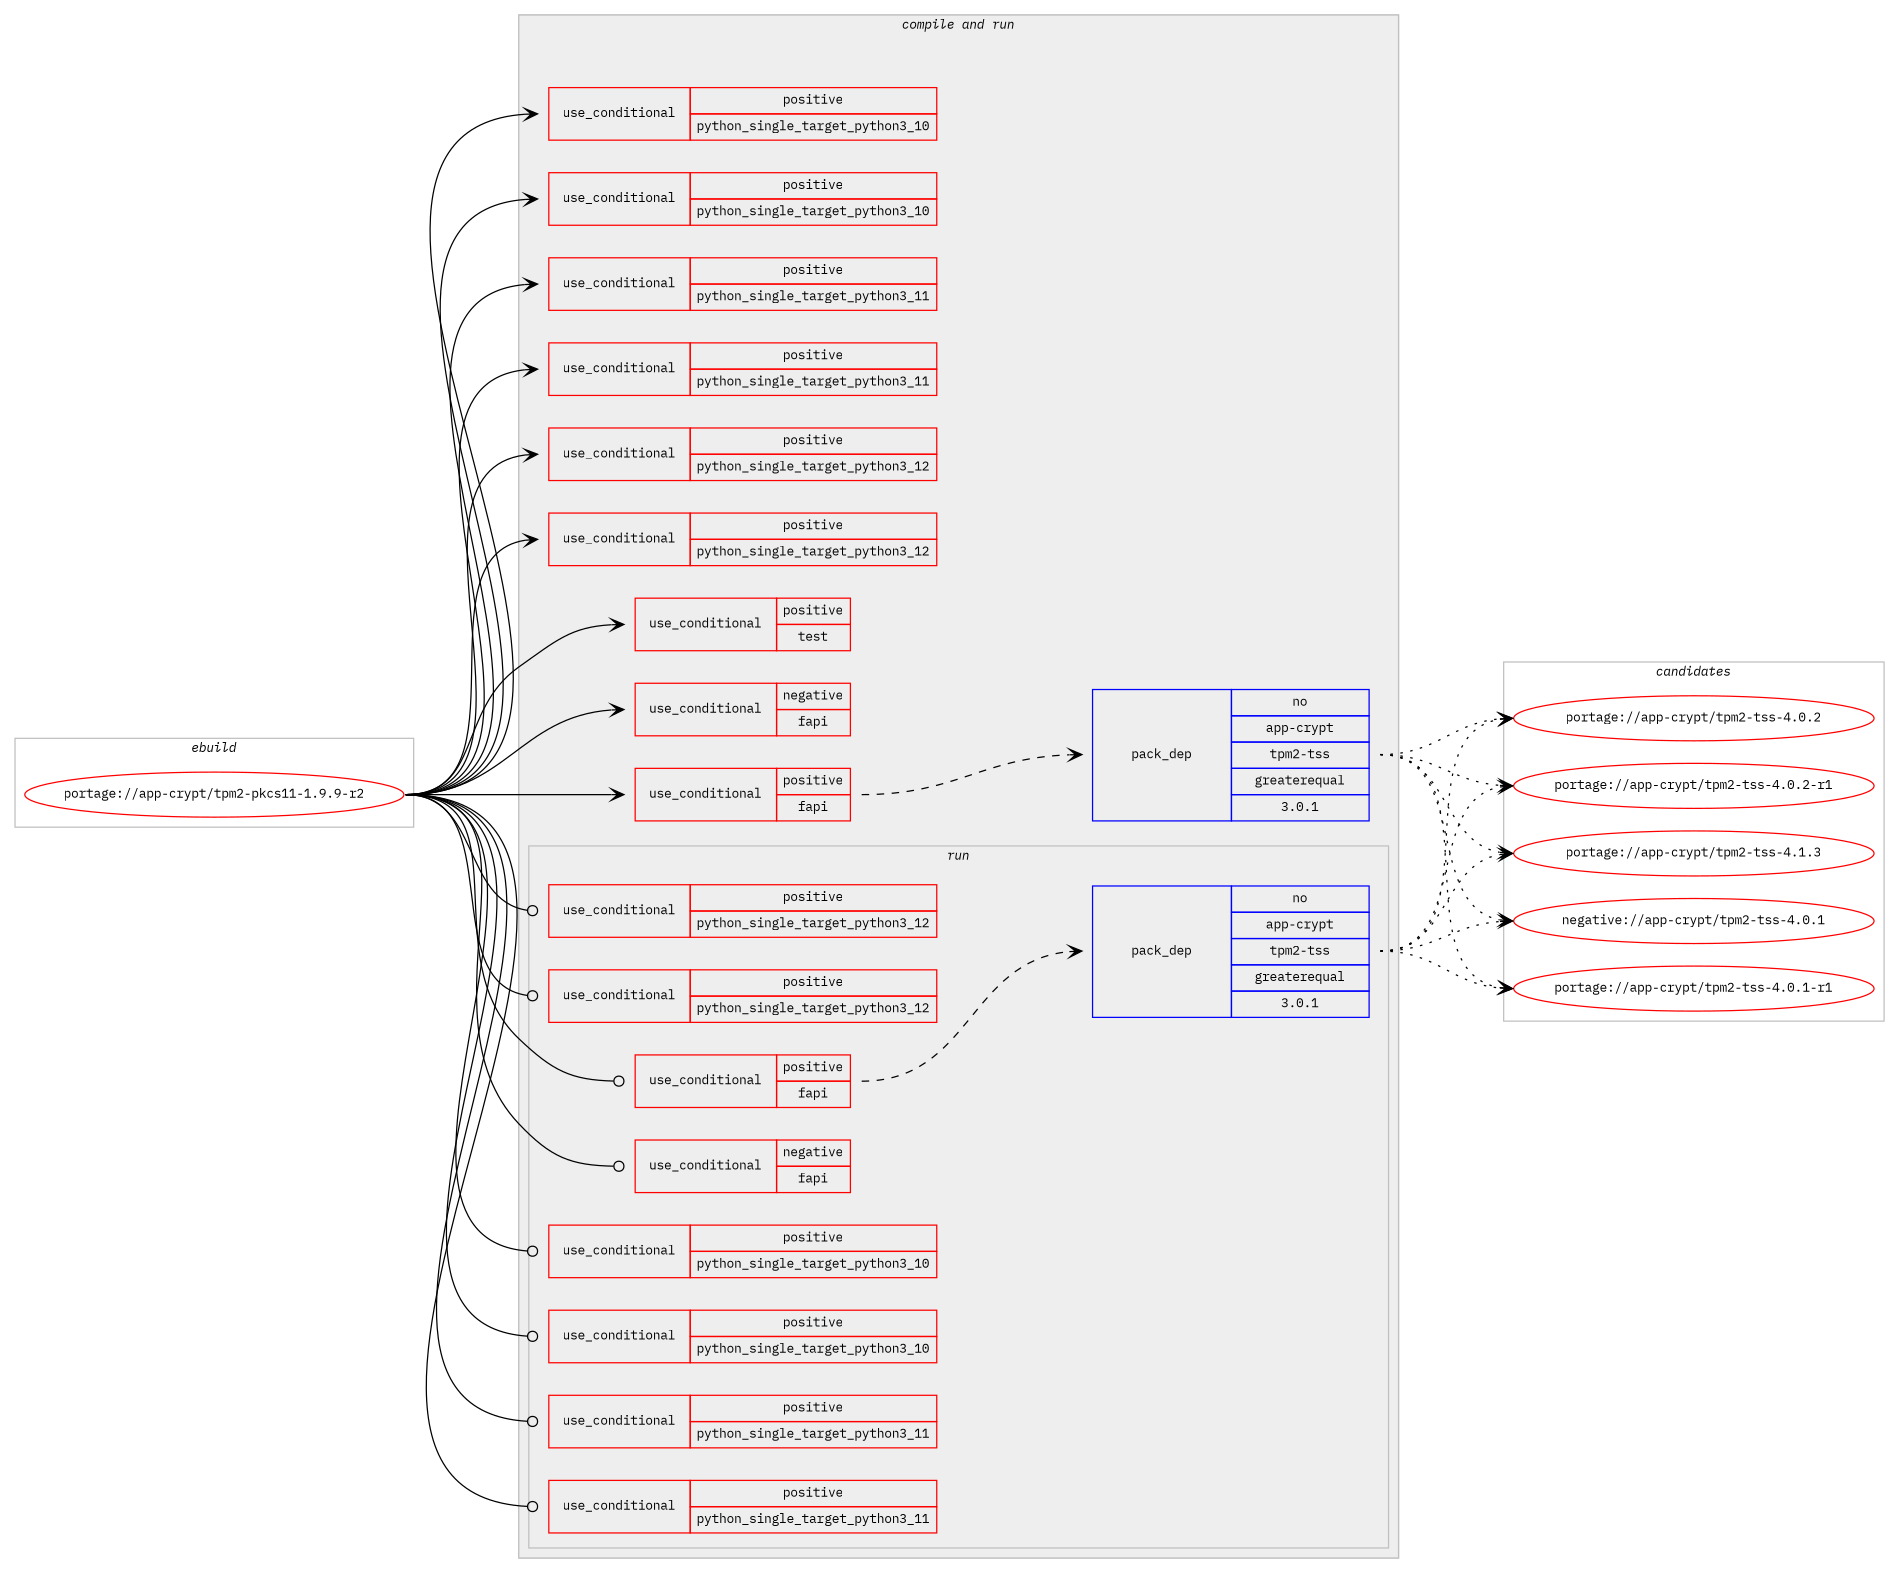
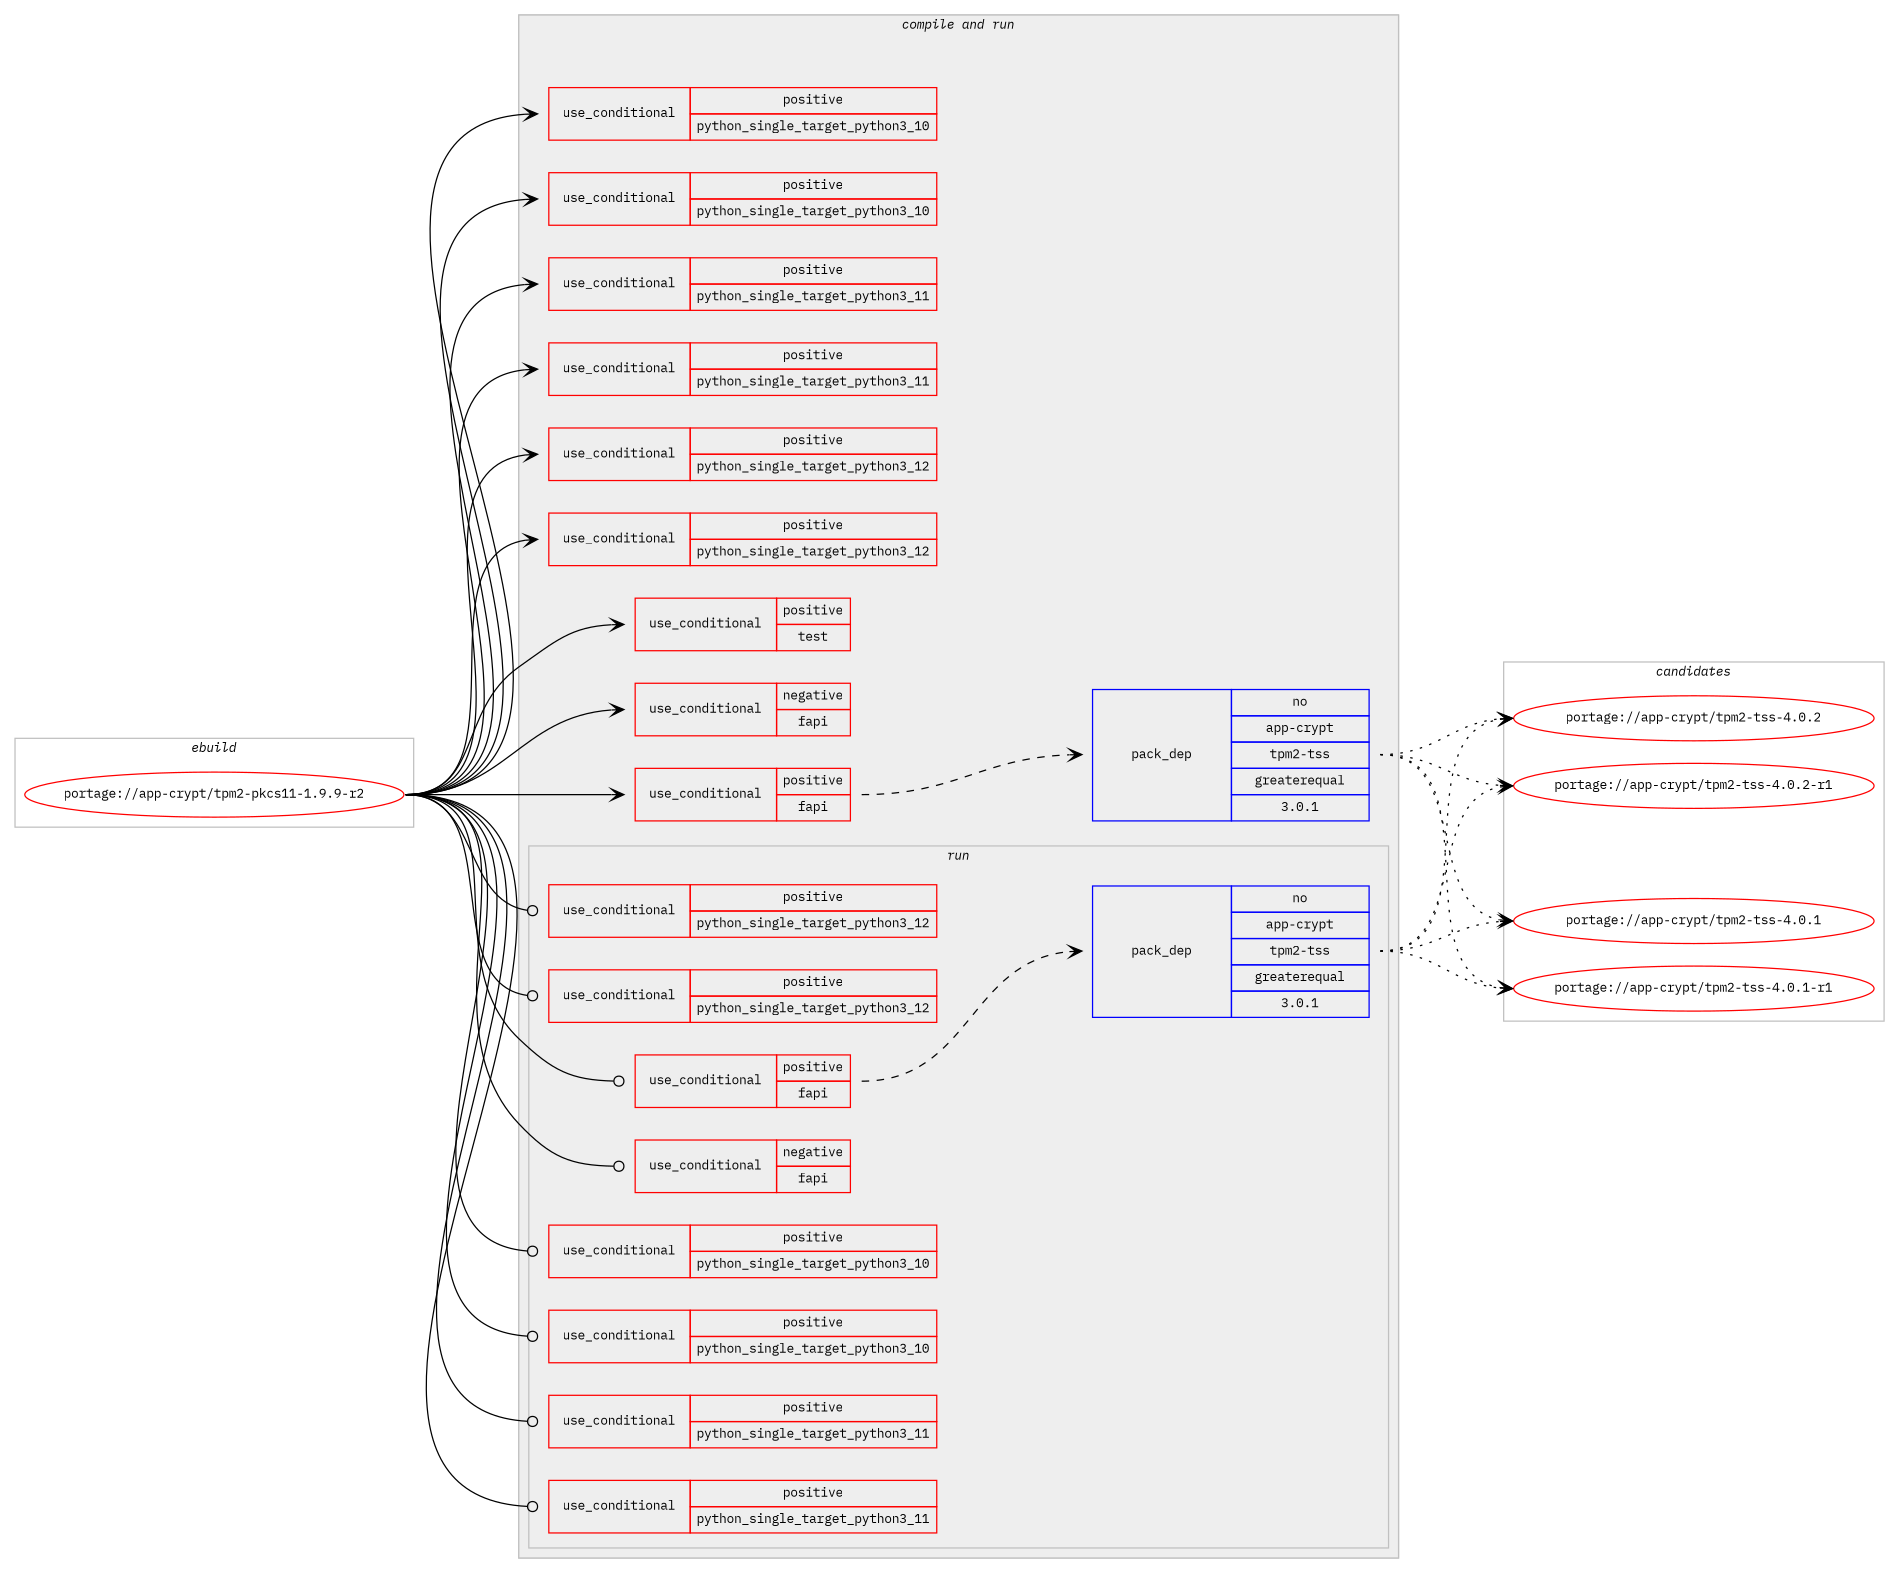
  digraph {
    compound=true
    concentrate=true
    fontname="IBM Plex Mono"
    fontsize=10
    newrank=true
    rankdir=LR
    ranksep=1.5
    node [color=red fontname="IBM Plex Mono" fontsize=10 shape=none]
    edge [arrowhead=vee fontname="IBM Plex Mono" headport=w style=solid tailport=e weight=20]
    n1 [label="portage://app-crypt/tpm2-pkcs11-1.9.9-r2" width=4 shape=""]
    n2 [label=<<TABLE BORDER="0" CELLBORDER="1" CELLSPACING="0" CELLPADDING="4"><TR><TD ROWSPAN="3" CELLPADDING="10">use_conditional</TD></TR><TR><TD>negative</TD></TR><TR><TD>fapi</TD></TR></TABLE>>]
    n3 [color=blue label=<<TABLE BORDER="0" CELLBORDER="1" CELLSPACING="0" CELLPADDING="4" WIDTH="220"><TR><TD ROWSPAN="6" CELLPADDING="30">pack_dep</TD></TR><TR><TD WIDTH="110">no</TD></TR><TR><TD>app-crypt</TD></TR><TR><TD>tpm2-tss</TD></TR><TR><TD>greaterequal</TD></TR><TR><TD>3.0.1</TD></TR></TABLE>>]
    n4 [label=<<TABLE BORDER="0" CELLBORDER="1" CELLSPACING="0" CELLPADDING="4"><TR><TD ROWSPAN="3" CELLPADDING="10">use_conditional</TD></TR><TR><TD>positive</TD></TR><TR><TD>fapi</TD></TR></TABLE>>]
    n5 [label=<<TABLE BORDER="0" CELLBORDER="1" CELLSPACING="0" CELLPADDING="4"><TR><TD ROWSPAN="3" CELLPADDING="10">use_conditional</TD></TR><TR><TD>positive</TD></TR><TR><TD>python_single_target_python3_10</TD></TR></TABLE>>]
    n6 [label=<<TABLE BORDER="0" CELLBORDER="1" CELLSPACING="0" CELLPADDING="4"><TR><TD ROWSPAN="3" CELLPADDING="10">use_conditional</TD></TR><TR><TD>positive</TD></TR><TR><TD>python_single_target_python3_10</TD></TR></TABLE>>]
    n7 [label=<<TABLE BORDER="0" CELLBORDER="1" CELLSPACING="0" CELLPADDING="4"><TR><TD ROWSPAN="3" CELLPADDING="10">use_conditional</TD></TR><TR><TD>positive</TD></TR><TR><TD>python_single_target_python3_11</TD></TR></TABLE>>]
    n8 [label=<<TABLE BORDER="0" CELLBORDER="1" CELLSPACING="0" CELLPADDING="4"><TR><TD ROWSPAN="3" CELLPADDING="10">use_conditional</TD></TR><TR><TD>positive</TD></TR><TR><TD>python_single_target_python3_11</TD></TR></TABLE>>]
    n9 [label=<<TABLE BORDER="0" CELLBORDER="1" CELLSPACING="0" CELLPADDING="4"><TR><TD ROWSPAN="3" CELLPADDING="10">use_conditional</TD></TR><TR><TD>positive</TD></TR><TR><TD>python_single_target_python3_12</TD></TR></TABLE>>]
    n10 [label=<<TABLE BORDER="0" CELLBORDER="1" CELLSPACING="0" CELLPADDING="4"><TR><TD ROWSPAN="3" CELLPADDING="10">use_conditional</TD></TR><TR><TD>positive</TD></TR><TR><TD>python_single_target_python3_12</TD></TR></TABLE>>]
    n11 [label=<<TABLE BORDER="0" CELLBORDER="1" CELLSPACING="0" CELLPADDING="4"><TR><TD ROWSPAN="3" CELLPADDING="10">use_conditional</TD></TR><TR><TD>positive</TD></TR><TR><TD>test</TD></TR></TABLE>>]
    n12 [color=blue label=<<TABLE BORDER="0" CELLBORDER="1" CELLSPACING="0" CELLPADDING="4" WIDTH="220"><TR><TD ROWSPAN="6" CELLPADDING="30">pack_dep</TD></TR><TR><TD WIDTH="110">no</TD></TR><TR><TD>app-crypt</TD></TR><TR><TD>tpm2-tss</TD></TR><TR><TD>greaterequal</TD></TR><TR><TD>3.0.1</TD></TR></TABLE>>]
    n13 [label=<<TABLE BORDER="0" CELLBORDER="1" CELLSPACING="0" CELLPADDING="4"><TR><TD ROWSPAN="3" CELLPADDING="10">use_conditional</TD></TR><TR><TD>positive</TD></TR><TR><TD>fapi</TD></TR></TABLE>>]
    n14 [label=<<TABLE BORDER="0" CELLBORDER="1" CELLSPACING="0" CELLPADDING="4"><TR><TD ROWSPAN="3" CELLPADDING="10">use_conditional</TD></TR><TR><TD>negative</TD></TR><TR><TD>fapi</TD></TR></TABLE>>]
    n15 [label=<<TABLE BORDER="0" CELLBORDER="1" CELLSPACING="0" CELLPADDING="4"><TR><TD ROWSPAN="3" CELLPADDING="10">use_conditional</TD></TR><TR><TD>positive</TD></TR><TR><TD>python_single_target_python3_10</TD></TR></TABLE>>]
    n16 [label=<<TABLE BORDER="0" CELLBORDER="1" CELLSPACING="0" CELLPADDING="4"><TR><TD ROWSPAN="3" CELLPADDING="10">use_conditional</TD></TR><TR><TD>positive</TD></TR><TR><TD>python_single_target_python3_10</TD></TR></TABLE>>]
    n17 [label=<<TABLE BORDER="0" CELLBORDER="1" CELLSPACING="0" CELLPADDING="4"><TR><TD ROWSPAN="3" CELLPADDING="10">use_conditional</TD></TR><TR><TD>positive</TD></TR><TR><TD>python_single_target_python3_11</TD></TR></TABLE>>]
    n18 [label=<<TABLE BORDER="0" CELLBORDER="1" CELLSPACING="0" CELLPADDING="4"><TR><TD ROWSPAN="3" CELLPADDING="10">use_conditional</TD></TR><TR><TD>positive</TD></TR><TR><TD>python_single_target_python3_11</TD></TR></TABLE>>]
    n19 [label=<<TABLE BORDER="0" CELLBORDER="1" CELLSPACING="0" CELLPADDING="4"><TR><TD ROWSPAN="3" CELLPADDING="10">use_conditional</TD></TR><TR><TD>positive</TD></TR><TR><TD>python_single_target_python3_12</TD></TR></TABLE>>]
    n20 [label=<<TABLE BORDER="0" CELLBORDER="1" CELLSPACING="0" CELLPADDING="4"><TR><TD ROWSPAN="3" CELLPADDING="10">use_conditional</TD></TR><TR><TD>positive</TD></TR><TR><TD>python_single_target_python3_12</TD></TR></TABLE>>]
-   n21 [label="negative://app-crypt/tpm2-tss-4.0.1" width=4 shape=""]
+   n21 [label="portage://app-crypt/tpm2-tss-4.0.1" width=4 shape=""]
    n22 [label="portage://app-crypt/tpm2-tss-4.0.1-r1" width=4 shape=""]
    n23 [label="portage://app-crypt/tpm2-tss-4.0.2" width=4 shape=""]
    n24 [label="portage://app-crypt/tpm2-tss-4.0.2-r1" width=4 shape=""]
-   n25 [label="portage://app-crypt/tpm2-tss-4.1.3" width=4 shape=""]
    subgraph cluster_1 {
      color=gray
      label=<<i>ebuild</i>>
      rank=same
      n1
    }
    subgraph cluster_2 {
      color=gray
      label=<<i>dependencies</i>>
      subgraph cluster_3 {
        color=gray
        fillcolor="#eeeeee"
        label=<<i>compile</i>>
        style=filled
        subgraph sub_4 {
          color=gray
          fillcolor="#eeeeee"
          label=<<i>compile</i>>
          style=filled
          n2
        }
        subgraph sub_5 {
          color=gray
          fillcolor="#eeeeee"
          label=<<i>compile</i>>
          style=filled
          n4
          subgraph sub_6 {
            color=gray
            fillcolor="#eeeeee"
            label=<<i>compile</i>>
            style=filled
            n3
          }
        }
        subgraph sub_7 {
          color=gray
          fillcolor="#eeeeee"
          label=<<i>compile</i>>
          style=filled
          n5
        }
        subgraph sub_8 {
          color=gray
          fillcolor="#eeeeee"
          label=<<i>compile</i>>
          style=filled
          n6
        }
        subgraph sub_9 {
          color=gray
          fillcolor="#eeeeee"
          label=<<i>compile</i>>
          style=filled
          n7
        }
        subgraph sub_10 {
          color=gray
          fillcolor="#eeeeee"
          label=<<i>compile</i>>
          style=filled
          n8
        }
        subgraph sub_11 {
          color=gray
          fillcolor="#eeeeee"
          label=<<i>compile</i>>
          style=filled
          n9
        }
        subgraph sub_12 {
          color=gray
          fillcolor="#eeeeee"
          label=<<i>compile</i>>
          style=filled
          n10
        }
        subgraph sub_13 {
          color=gray
          fillcolor="#eeeeee"
          label=<<i>compile</i>>
          style=filled
          n11
        }
      }
      subgraph cluster_14 {
        color=gray
        fillcolor="#eeeeee"
        label=<<i>compile and run</i>>
        style=filled
      }
      subgraph cluster_15 {
        color=gray
        fillcolor="#eeeeee"
        label=<<i>run</i>>
        style=filled
        subgraph sub_16 {
          color=gray
          fillcolor="#eeeeee"
          label=<<i>run</i>>
          style=filled
          n13
          subgraph sub_17 {
            color=gray
            fillcolor="#eeeeee"
            label=<<i>run</i>>
            style=filled
            n12
          }
        }
        subgraph sub_18 {
          color=gray
          fillcolor="#eeeeee"
          label=<<i>run</i>>
          style=filled
          n14
        }
        subgraph sub_19 {
          color=gray
          fillcolor="#eeeeee"
          label=<<i>run</i>>
          style=filled
          n15
        }
        subgraph sub_20 {
          color=gray
          fillcolor="#eeeeee"
          label=<<i>run</i>>
          style=filled
          n16
        }
        subgraph sub_21 {
          color=gray
          fillcolor="#eeeeee"
          label=<<i>run</i>>
          style=filled
          n17
        }
        subgraph sub_22 {
          color=gray
          fillcolor="#eeeeee"
          label=<<i>run</i>>
          style=filled
          n18
        }
        subgraph sub_23 {
          color=gray
          fillcolor="#eeeeee"
          label=<<i>run</i>>
          style=filled
          n19
        }
        subgraph sub_24 {
          color=gray
          fillcolor="#eeeeee"
          label=<<i>run</i>>
          style=filled
          n20
        }
      }
    }
    subgraph cluster_25 {
      color=gray
      label=<<i>candidates</i>>
      rank=same
      subgraph sub_26 {
        color=black
        label=<<i>candidates</i>>
        nodesep=1
        rank=same
        n21
        n22
        n23
        n24
-       n25
      }
      subgraph sub_27 {
        color=black
        label=<<i>candidates</i>>
        nodesep=1
        rank=same
        n21
        n22
        n23
        n24
-       n25
      }
    }
    n1 -> n2
    n1 -> n4
    n1 -> n5
    n1 -> n6
    n1 -> n7
    n1 -> n8
    n1 -> n9
    n1 -> n10
    n1 -> n11
    n1 -> n13 [arrowhead=odot]
    n1 -> n14 [arrowhead=odot]
    n1 -> n15 [arrowhead=odot]
    n1 -> n16 [arrowhead=odot]
    n1 -> n17 [arrowhead=odot]
    n1 -> n18 [arrowhead=odot]
    n1 -> n19 [arrowhead=odot]
    n1 -> n20 [arrowhead=odot]
    n3 -> n21 [style=dotted weight=100]
    n3 -> n22 [style=dotted weight=100]
    n3 -> n23 [style=dotted weight=100]
    n3 -> n24 [style=dotted weight=100]
-   n3 -> n25 [style=dotted weight=100]
    n4 -> n3 [style=dashed]
    n12 -> n21 [style=dotted weight=100]
    n12 -> n22 [style=dotted weight=100]
    n12 -> n23 [style=dotted weight=100]
    n12 -> n24 [style=dotted weight=100]
-   n12 -> n25 [style=dotted weight=100]
    n13 -> n12 [style=dashed]
  }
